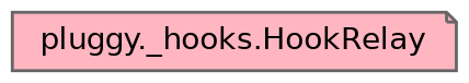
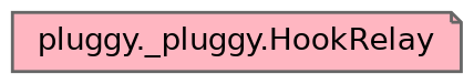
  digraph {
    rankdir=TB
-   n1 [color=grey40 fillcolor=lightpink fontname=Helvetica fontsize=10 height=0.2 label="pluggy._hooks.HookRelay" shape=note style=filled width=0.4]
+   n1 [color=grey40 fillcolor=lightpink fontname=Helvetica fontsize=10 height=0.2 label="pluggy._pluggy.HookRelay" shape=note style=filled width=0.4]
  }
